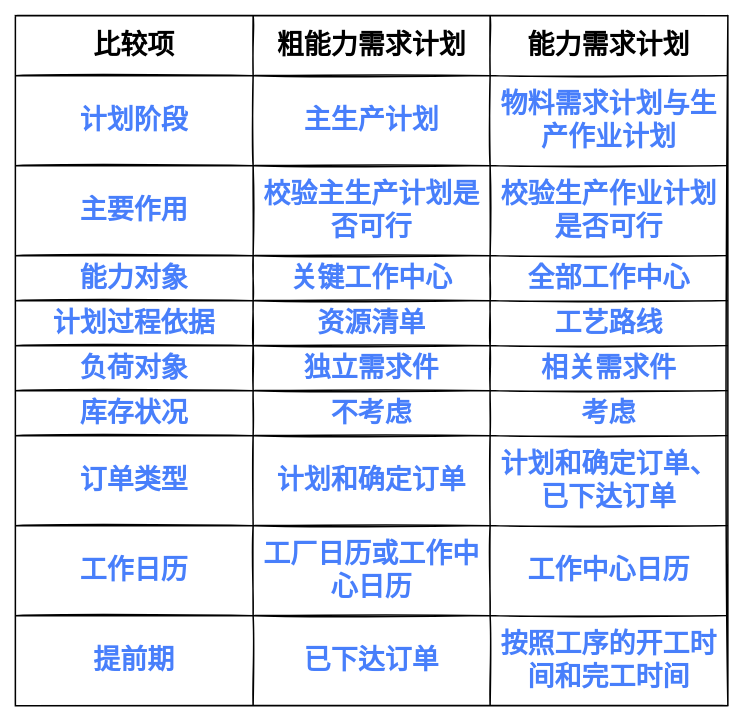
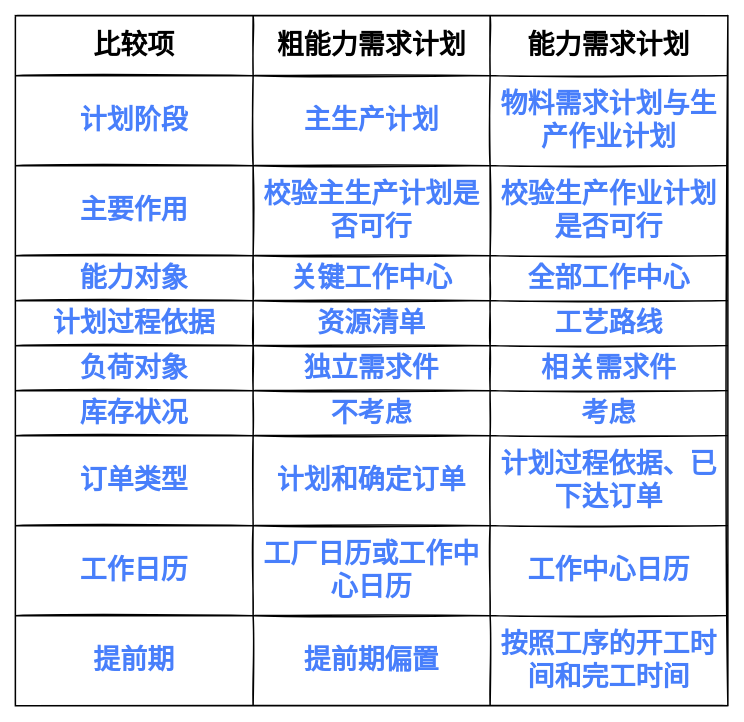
  <mxCell id="0" />
  <mxCell id="1" parent="0" />
  <mxCell id="2" value="" style="shape=table;html=1;whiteSpace=wrap;startSize=0;container=1;collapsible=0;childLayout=tableLayout;sketch=1;swimlaneLine=0;strokeWidth=2;fillColor=none;" vertex="1" parent="1"><mxGeometry x="20" y="20" width="950" height="920" as="geometry" /></mxCell>
  <mxCell id="3" value="" style="shape=tableRow;horizontal=0;startSize=0;swimlaneHead=0;swimlaneBody=0;top=0;left=0;bottom=0;right=0;collapsible=0;dropTarget=0;fillColor=none;points=[[0,0.5],[1,0.5]];portConstraint=eastwest;" vertex="1" parent="2"><mxGeometry width="950" height="80" as="geometry" /></mxCell>
  <mxCell id="4" value="比较项" style="shape=partialRectangle;html=1;whiteSpace=wrap;connectable=0;fillColor=none;top=0;left=0;bottom=0;right=0;overflow=hidden;fontStyle=1;fontFamily=FZJingLeiS-R-GB;fontSize=36;fontColor=#000000;" vertex="1" parent="3"><mxGeometry width="317" height="80" as="geometry"><mxRectangle width="317" height="80" as="alternateBounds" /></mxGeometry></mxCell>
  <mxCell id="5" value="粗能力需求计划" style="shape=partialRectangle;html=1;whiteSpace=wrap;connectable=0;fillColor=none;top=0;left=0;bottom=0;right=0;overflow=hidden;fontStyle=1;fontFamily=FZJingLeiS-R-GB;fontSize=36;fontColor=#000000;" vertex="1" parent="3"><mxGeometry x="317" width="316" height="80" as="geometry"><mxRectangle width="316" height="80" as="alternateBounds" /></mxGeometry></mxCell>
  <mxCell id="6" value="能力需求计划" style="shape=partialRectangle;html=1;whiteSpace=wrap;connectable=0;fillColor=none;top=0;left=0;bottom=0;right=0;overflow=hidden;fontStyle=1;fontFamily=FZJingLeiS-R-GB;fontSize=36;fontColor=#000000;" vertex="1" parent="3"><mxGeometry x="633" width="317" height="80" as="geometry"><mxRectangle width="317" height="80" as="alternateBounds" /></mxGeometry></mxCell>
  <mxCell id="7" value="" style="shape=tableRow;horizontal=0;startSize=0;swimlaneHead=0;swimlaneBody=0;top=0;left=0;bottom=0;right=0;collapsible=0;dropTarget=0;fillColor=none;points=[[0,0.5],[1,0.5]];portConstraint=eastwest;" vertex="1" parent="2"><mxGeometry y="80" width="950" height="120" as="geometry" /></mxCell>
  <mxCell id="8" value="计划阶段" style="shape=partialRectangle;html=1;whiteSpace=wrap;connectable=0;fillColor=none;top=0;left=0;bottom=0;right=0;overflow=hidden;fontStyle=1;fontFamily=FZJingLeiS-R-GB;fontSize=36;fontColor=#487FFB;" vertex="1" parent="7"><mxGeometry width="317" height="120" as="geometry"><mxRectangle width="317" height="120" as="alternateBounds" /></mxGeometry></mxCell>
  <mxCell id="9" value="主生产计划" style="shape=partialRectangle;html=1;whiteSpace=wrap;connectable=0;fillColor=none;top=0;left=0;bottom=0;right=0;overflow=hidden;fontStyle=1;fontFamily=FZJingLeiS-R-GB;fontSize=36;fontColor=#487FFB;" vertex="1" parent="7"><mxGeometry x="317" width="316" height="120" as="geometry"><mxRectangle width="316" height="120" as="alternateBounds" /></mxGeometry></mxCell>
  <mxCell id="10" value="物料需求计划与生产作业计划" style="shape=partialRectangle;html=1;whiteSpace=wrap;connectable=0;fillColor=none;top=0;left=0;bottom=0;right=0;overflow=hidden;fontStyle=1;fontFamily=FZJingLeiS-R-GB;fontSize=36;fontColor=#487FFB;" vertex="1" parent="7"><mxGeometry x="633" width="317" height="120" as="geometry"><mxRectangle width="317" height="120" as="alternateBounds" /></mxGeometry></mxCell>
  <mxCell id="11" value="" style="shape=tableRow;horizontal=0;startSize=0;swimlaneHead=0;swimlaneBody=0;top=0;left=0;bottom=0;right=0;collapsible=0;dropTarget=0;fillColor=none;points=[[0,0.5],[1,0.5]];portConstraint=eastwest;" vertex="1" parent="2"><mxGeometry y="200" width="950" height="120" as="geometry" /></mxCell>
  <mxCell id="12" value="主要作用" style="shape=partialRectangle;html=1;whiteSpace=wrap;connectable=0;fillColor=none;top=0;left=0;bottom=0;right=0;overflow=hidden;fontStyle=1;fontFamily=FZJingLeiS-R-GB;fontSize=36;fontColor=#487FFB;" vertex="1" parent="11"><mxGeometry width="317" height="120" as="geometry"><mxRectangle width="317" height="120" as="alternateBounds" /></mxGeometry></mxCell>
  <mxCell id="13" value="校验主生产计划是否可行" style="shape=partialRectangle;html=1;whiteSpace=wrap;connectable=0;fillColor=none;top=0;left=0;bottom=0;right=0;overflow=hidden;fontStyle=1;fontFamily=FZJingLeiS-R-GB;fontSize=36;fontColor=#487FFB;" vertex="1" parent="11"><mxGeometry x="317" width="316" height="120" as="geometry"><mxRectangle width="316" height="120" as="alternateBounds" /></mxGeometry></mxCell>
  <mxCell id="14" value="校验生产作业计划是否可行" style="shape=partialRectangle;html=1;whiteSpace=wrap;connectable=0;fillColor=none;top=0;left=0;bottom=0;right=0;overflow=hidden;pointerEvents=1;fontStyle=1;fontFamily=FZJingLeiS-R-GB;fontSize=36;fontColor=#487FFB;" vertex="1" parent="11"><mxGeometry x="633" width="317" height="120" as="geometry"><mxRectangle width="317" height="120" as="alternateBounds" /></mxGeometry></mxCell>
  <mxCell id="15" style="shape=tableRow;horizontal=0;startSize=0;swimlaneHead=0;swimlaneBody=0;top=0;left=0;bottom=0;right=0;collapsible=0;dropTarget=0;fillColor=none;points=[[0,0.5],[1,0.5]];portConstraint=eastwest;" vertex="1" parent="2"><mxGeometry y="320" width="950" height="60" as="geometry" /></mxCell>
  <mxCell id="16" value="能力对象" style="shape=partialRectangle;html=1;whiteSpace=wrap;connectable=0;fillColor=none;top=0;left=0;bottom=0;right=0;overflow=hidden;fontStyle=1;fontFamily=FZJingLeiS-R-GB;fontSize=36;fontColor=#487FFB;" vertex="1" parent="15"><mxGeometry width="317" height="60" as="geometry"><mxRectangle width="317" height="60" as="alternateBounds" /></mxGeometry></mxCell>
  <mxCell id="17" value="关键工作中心" style="shape=partialRectangle;html=1;whiteSpace=wrap;connectable=0;fillColor=none;top=0;left=0;bottom=0;right=0;overflow=hidden;fontStyle=1;fontFamily=FZJingLeiS-R-GB;fontSize=36;fontColor=#487FFB;" vertex="1" parent="15"><mxGeometry x="317" width="316" height="60" as="geometry"><mxRectangle width="316" height="60" as="alternateBounds" /></mxGeometry></mxCell>
  <mxCell id="18" value="全部工作中心" style="shape=partialRectangle;html=1;whiteSpace=wrap;connectable=0;fillColor=none;top=0;left=0;bottom=0;right=0;overflow=hidden;pointerEvents=1;fontStyle=1;fontFamily=FZJingLeiS-R-GB;fontSize=36;fontColor=#487FFB;" vertex="1" parent="15"><mxGeometry x="633" width="317" height="60" as="geometry"><mxRectangle width="317" height="60" as="alternateBounds" /></mxGeometry></mxCell>
  <mxCell id="19" style="shape=tableRow;horizontal=0;startSize=0;swimlaneHead=0;swimlaneBody=0;top=0;left=0;bottom=0;right=0;collapsible=0;dropTarget=0;fillColor=none;points=[[0,0.5],[1,0.5]];portConstraint=eastwest;" vertex="1" parent="2"><mxGeometry y="380" width="950" height="60" as="geometry" /></mxCell>
  <mxCell id="20" value="计划过程依据" style="shape=partialRectangle;html=1;whiteSpace=wrap;connectable=0;fillColor=none;top=0;left=0;bottom=0;right=0;overflow=hidden;fontStyle=1;fontFamily=FZJingLeiS-R-GB;fontSize=36;fontColor=#487FFB;" vertex="1" parent="19"><mxGeometry width="317" height="60" as="geometry"><mxRectangle width="317" height="60" as="alternateBounds" /></mxGeometry></mxCell>
  <mxCell id="21" value="资源清单" style="shape=partialRectangle;html=1;whiteSpace=wrap;connectable=0;fillColor=none;top=0;left=0;bottom=0;right=0;overflow=hidden;fontStyle=1;fontFamily=FZJingLeiS-R-GB;fontSize=36;fontColor=#487FFB;" vertex="1" parent="19"><mxGeometry x="317" width="316" height="60" as="geometry"><mxRectangle width="316" height="60" as="alternateBounds" /></mxGeometry></mxCell>
  <mxCell id="22" value="工艺路线" style="shape=partialRectangle;html=1;whiteSpace=wrap;connectable=0;fillColor=none;top=0;left=0;bottom=0;right=0;overflow=hidden;pointerEvents=1;fontStyle=1;fontFamily=FZJingLeiS-R-GB;fontSize=36;fontColor=#487FFB;" vertex="1" parent="19"><mxGeometry x="633" width="317" height="60" as="geometry"><mxRectangle width="317" height="60" as="alternateBounds" /></mxGeometry></mxCell>
  <mxCell id="23" style="shape=tableRow;horizontal=0;startSize=0;swimlaneHead=0;swimlaneBody=0;top=0;left=0;bottom=0;right=0;collapsible=0;dropTarget=0;fillColor=none;points=[[0,0.5],[1,0.5]];portConstraint=eastwest;" vertex="1" parent="2"><mxGeometry y="440" width="950" height="60" as="geometry" /></mxCell>
  <mxCell id="24" value="负荷对象" style="shape=partialRectangle;html=1;whiteSpace=wrap;connectable=0;fillColor=none;top=0;left=0;bottom=0;right=0;overflow=hidden;fontStyle=1;fontFamily=FZJingLeiS-R-GB;fontSize=36;fontColor=#487FFB;" vertex="1" parent="23"><mxGeometry width="317" height="60" as="geometry"><mxRectangle width="317" height="60" as="alternateBounds" /></mxGeometry></mxCell>
  <mxCell id="25" value="独立需求件" style="shape=partialRectangle;html=1;whiteSpace=wrap;connectable=0;fillColor=none;top=0;left=0;bottom=0;right=0;overflow=hidden;fontStyle=1;fontFamily=FZJingLeiS-R-GB;fontSize=36;fontColor=#487FFB;" vertex="1" parent="23"><mxGeometry x="317" width="316" height="60" as="geometry"><mxRectangle width="316" height="60" as="alternateBounds" /></mxGeometry></mxCell>
  <mxCell id="26" value="相关需求件" style="shape=partialRectangle;html=1;whiteSpace=wrap;connectable=0;fillColor=none;top=0;left=0;bottom=0;right=0;overflow=hidden;pointerEvents=1;fontStyle=1;fontFamily=FZJingLeiS-R-GB;fontSize=36;fontColor=#487FFB;" vertex="1" parent="23"><mxGeometry x="633" width="317" height="60" as="geometry"><mxRectangle width="317" height="60" as="alternateBounds" /></mxGeometry></mxCell>
  <mxCell id="27" style="shape=tableRow;horizontal=0;startSize=0;swimlaneHead=0;swimlaneBody=0;top=0;left=0;bottom=0;right=0;collapsible=0;dropTarget=0;fillColor=none;points=[[0,0.5],[1,0.5]];portConstraint=eastwest;" vertex="1" parent="2"><mxGeometry y="500" width="950" height="60" as="geometry" /></mxCell>
  <mxCell id="28" value="库存状况" style="shape=partialRectangle;html=1;whiteSpace=wrap;connectable=0;fillColor=none;top=0;left=0;bottom=0;right=0;overflow=hidden;fontStyle=1;fontFamily=FZJingLeiS-R-GB;fontSize=36;fontColor=#487FFB;" vertex="1" parent="27"><mxGeometry width="317" height="60" as="geometry"><mxRectangle width="317" height="60" as="alternateBounds" /></mxGeometry></mxCell>
  <mxCell id="29" value="不考虑" style="shape=partialRectangle;html=1;whiteSpace=wrap;connectable=0;fillColor=none;top=0;left=0;bottom=0;right=0;overflow=hidden;fontStyle=1;fontFamily=FZJingLeiS-R-GB;fontSize=36;fontColor=#487FFB;" vertex="1" parent="27"><mxGeometry x="317" width="316" height="60" as="geometry"><mxRectangle width="316" height="60" as="alternateBounds" /></mxGeometry></mxCell>
  <mxCell id="30" value="考虑" style="shape=partialRectangle;html=1;whiteSpace=wrap;connectable=0;fillColor=none;top=0;left=0;bottom=0;right=0;overflow=hidden;pointerEvents=1;fontStyle=1;fontFamily=FZJingLeiS-R-GB;fontSize=36;fontColor=#487FFB;" vertex="1" parent="27"><mxGeometry x="633" width="317" height="60" as="geometry"><mxRectangle width="317" height="60" as="alternateBounds" /></mxGeometry></mxCell>
  <mxCell id="31" style="shape=tableRow;horizontal=0;startSize=0;swimlaneHead=0;swimlaneBody=0;top=0;left=0;bottom=0;right=0;collapsible=0;dropTarget=0;fillColor=none;points=[[0,0.5],[1,0.5]];portConstraint=eastwest;" vertex="1" parent="2"><mxGeometry y="560" width="950" height="120" as="geometry" /></mxCell>
  <mxCell id="32" value="订单类型" style="shape=partialRectangle;html=1;whiteSpace=wrap;connectable=0;fillColor=none;top=0;left=0;bottom=0;right=0;overflow=hidden;fontStyle=1;fontFamily=FZJingLeiS-R-GB;fontSize=36;fontColor=#487FFB;" vertex="1" parent="31"><mxGeometry width="317" height="120" as="geometry"><mxRectangle width="317" height="120" as="alternateBounds" /></mxGeometry></mxCell>
  <mxCell id="33" value="计划和确定订单" style="shape=partialRectangle;html=1;whiteSpace=wrap;connectable=0;fillColor=none;top=0;left=0;bottom=0;right=0;overflow=hidden;fontStyle=1;fontFamily=FZJingLeiS-R-GB;fontSize=36;fontColor=#487FFB;" vertex="1" parent="31"><mxGeometry x="317" width="316" height="120" as="geometry"><mxRectangle width="316" height="120" as="alternateBounds" /></mxGeometry></mxCell>
- <mxCell id="34" value="计划和确定订单、已下达订单" style="shape=partialRectangle;html=1;whiteSpace=wrap;connectable=0;fillColor=none;top=0;left=0;bottom=0;right=0;overflow=hidden;pointerEvents=1;fontStyle=1;fontFamily=FZJingLeiS-R-GB;fontSize=36;fontColor=#487FFB;" vertex="1" parent="31"><mxGeometry x="633" width="317" height="120" as="geometry"><mxRectangle width="317" height="120" as="alternateBounds" /></mxGeometry></mxCell>
+ <mxCell id="34" value="计划过程依据、已下达订单" style="shape=partialRectangle;html=1;whiteSpace=wrap;connectable=0;fillColor=none;top=0;left=0;bottom=0;right=0;overflow=hidden;pointerEvents=1;fontStyle=1;fontFamily=FZJingLeiS-R-GB;fontSize=36;fontColor=#487FFB;" vertex="1" parent="31"><mxGeometry x="633" width="317" height="120" as="geometry"><mxRectangle width="317" height="120" as="alternateBounds" /></mxGeometry></mxCell>
  <mxCell id="35" style="shape=tableRow;horizontal=0;startSize=0;swimlaneHead=0;swimlaneBody=0;top=0;left=0;bottom=0;right=0;collapsible=0;dropTarget=0;fillColor=none;points=[[0,0.5],[1,0.5]];portConstraint=eastwest;" vertex="1" parent="2"><mxGeometry y="680" width="950" height="120" as="geometry" /></mxCell>
  <mxCell id="36" value="工作日历" style="shape=partialRectangle;html=1;whiteSpace=wrap;connectable=0;fillColor=none;top=0;left=0;bottom=0;right=0;overflow=hidden;fontStyle=1;fontFamily=FZJingLeiS-R-GB;fontSize=36;fontColor=#487FFB;" vertex="1" parent="35"><mxGeometry width="317" height="120" as="geometry"><mxRectangle width="317" height="120" as="alternateBounds" /></mxGeometry></mxCell>
  <mxCell id="37" value="工厂日历或工作中心日历" style="shape=partialRectangle;html=1;whiteSpace=wrap;connectable=0;fillColor=none;top=0;left=0;bottom=0;right=0;overflow=hidden;fontStyle=1;fontFamily=FZJingLeiS-R-GB;fontSize=36;fontColor=#487FFB;" vertex="1" parent="35"><mxGeometry x="317" width="316" height="120" as="geometry"><mxRectangle width="316" height="120" as="alternateBounds" /></mxGeometry></mxCell>
  <mxCell id="38" value="工作中心日历" style="shape=partialRectangle;html=1;whiteSpace=wrap;connectable=0;fillColor=none;top=0;left=0;bottom=0;right=0;overflow=hidden;pointerEvents=1;fontStyle=1;fontFamily=FZJingLeiS-R-GB;fontSize=36;fontColor=#487FFB;" vertex="1" parent="35"><mxGeometry x="633" width="317" height="120" as="geometry"><mxRectangle width="317" height="120" as="alternateBounds" /></mxGeometry></mxCell>
  <mxCell id="39" style="shape=tableRow;horizontal=0;startSize=0;swimlaneHead=0;swimlaneBody=0;top=0;left=0;bottom=0;right=0;collapsible=0;dropTarget=0;fillColor=none;points=[[0,0.5],[1,0.5]];portConstraint=eastwest;" vertex="1" parent="2"><mxGeometry y="800" width="950" height="120" as="geometry" /></mxCell>
  <mxCell id="40" value="提前期" style="shape=partialRectangle;html=1;whiteSpace=wrap;connectable=0;fillColor=none;top=0;left=0;bottom=0;right=0;overflow=hidden;fontStyle=1;fontFamily=FZJingLeiS-R-GB;fontSize=36;fontColor=#487FFB;" vertex="1" parent="39"><mxGeometry width="317" height="120" as="geometry"><mxRectangle width="317" height="120" as="alternateBounds" /></mxGeometry></mxCell>
- <mxCell id="41" value="已下达订单" style="shape=partialRectangle;html=1;whiteSpace=wrap;connectable=0;fillColor=none;top=0;left=0;bottom=0;right=0;overflow=hidden;fontStyle=1;fontFamily=FZJingLeiS-R-GB;fontSize=36;fontColor=#487FFB;" vertex="1" parent="39"><mxGeometry x="317" width="316" height="120" as="geometry"><mxRectangle width="316" height="120" as="alternateBounds" /></mxGeometry></mxCell>
+ <mxCell id="41" value="提前期偏置" style="shape=partialRectangle;html=1;whiteSpace=wrap;connectable=0;fillColor=none;top=0;left=0;bottom=0;right=0;overflow=hidden;fontStyle=1;fontFamily=FZJingLeiS-R-GB;fontSize=36;fontColor=#487FFB;" vertex="1" parent="39"><mxGeometry x="317" width="316" height="120" as="geometry"><mxRectangle width="316" height="120" as="alternateBounds" /></mxGeometry></mxCell>
  <mxCell id="42" value="按照工序的开工时间和完工时间" style="shape=partialRectangle;html=1;whiteSpace=wrap;connectable=0;fillColor=none;top=0;left=0;bottom=0;right=0;overflow=hidden;pointerEvents=1;fontStyle=1;fontFamily=FZJingLeiS-R-GB;fontSize=36;fontColor=#487FFB;" vertex="1" parent="39"><mxGeometry x="633" width="317" height="120" as="geometry"><mxRectangle width="317" height="120" as="alternateBounds" /></mxGeometry></mxCell>
